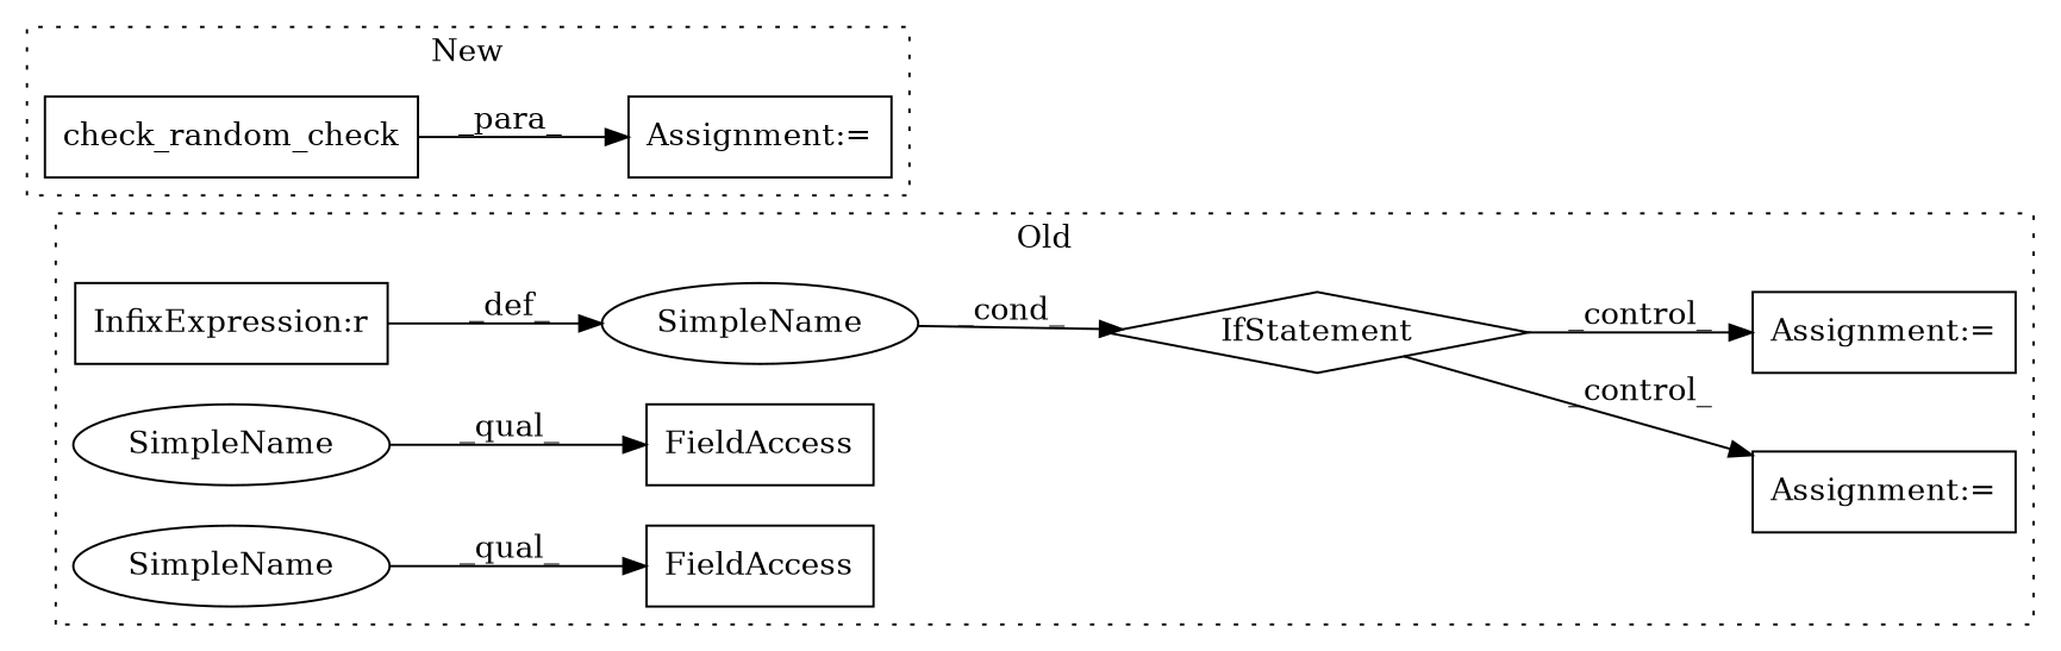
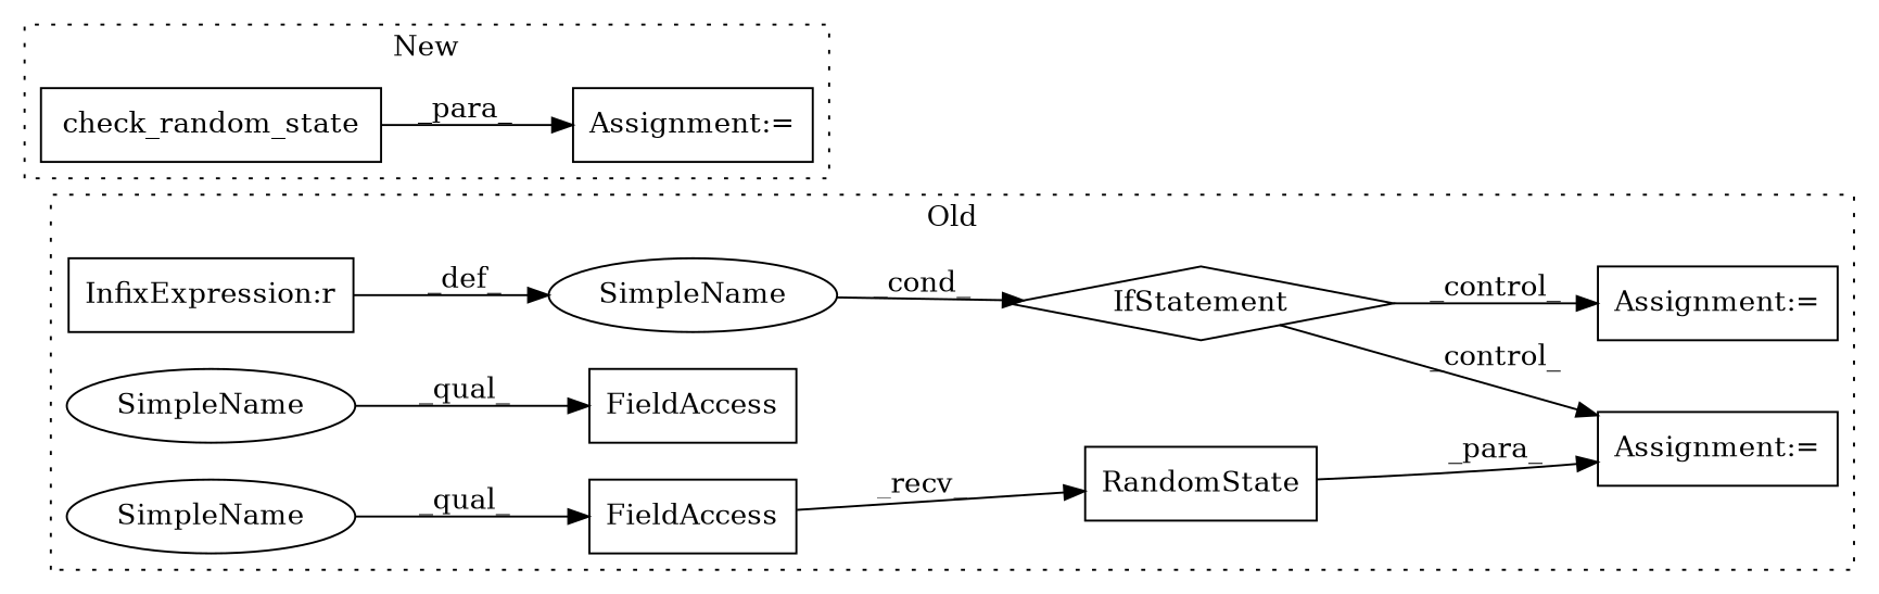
  digraph {
    rankdir=LR
    node [a=42 l=1 s=8548 shape=box]
    n1 [a=25 l="4,2" label=IfStatement s="8435,8459" shape=diamond]
    n2 [a=27 l=4 label="InfixExpression:r" s=8451]
    n3 [label=SimpleName shape=ellipse l="" s=""]
    n4 [a=7 label="Assignment:=" s=8598]
+   n5 [a=32 l="12,1" label=RandomState s="8561,8585"]
    n6 [a=22 l=12 label=FieldAccess]
    n7 [a=22 l=12 label=FieldAccess s=8674]
    n8 [a=7 label="Assignment:=" s=8473]
    n9 [l=5 label=SimpleName s=8674 shape=ellipse]
    n10 [l=5 label=SimpleName shape=ellipse]
-   n11 [a=32 l="19,1" label=check_random_check s="8414,8445"]
+   n11 [a=32 l="19,1" label=check_random_state s="8414,8445"]
    n12 [a=7 label="Assignment:=" s=8408]
    subgraph cluster_1 {
      label=Old
      style=dotted
      n1
      n2
      n3
      n4
+     n5
      n6
      n7
      n8
      n9
      n10
    }
    subgraph cluster_2 {
      label=New
      style=dotted
      n11
      n12
    }
    n1 -> n4 [label=_control_]
    n1 -> n8 [label=_control_]
    n2 -> n3 [label=_def_]
    n3 -> n1 [label=_cond_]
+   n5 -> n4 [label=_para_]
+   n6 -> n5 [label=_recv_]
    n9 -> n7 [label=_qual_]
    n10 -> n6 [label=_qual_]
    n11 -> n12 [label=_para_]
  }
